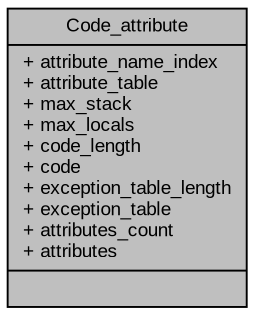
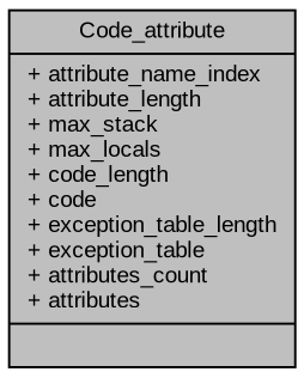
  digraph {
    fontname="Liberation Sans"
-   n1 [color=black fillcolor=grey75 fontcolor=black fontname="Liberation Sans" fontsize=10 height=0.2 label="{Code_attribute\n|+ attribute_name_index\l+ attribute_table\l+ max_stack\l+ max_locals\l+ code_length\l+ code\l+ exception_table_length\l+ exception_table\l+ attributes_count\l+ attributes\l|}" shape=record style=filled width=0.4]
+   n1 [color=black fillcolor=grey75 fontcolor=black fontname="Liberation Sans" fontsize=10 height=0.2 label="{Code_attribute\n|+ attribute_name_index\l+ attribute_length\l+ max_stack\l+ max_locals\l+ code_length\l+ code\l+ exception_table_length\l+ exception_table\l+ attributes_count\l+ attributes\l|}" shape=record style=filled width=0.4]
  }
